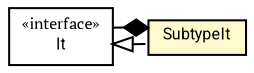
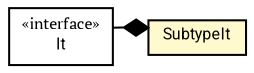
  digraph {
    nodesep=0.15
    rankdir=LR
    ranksep=0.25
    fontname="PT Serif"
    node [fontcolor=black fontname="PT Serif" fontsize=8 margin=0 shape=plaintext]
    edge [color=black dir=back fontname="PT Serif" fontsize=7 labelfontname=Roboto labelfontsize=7]
    n1 [height=0 label=<<table title="de.lmu.ifi.dbs.elki.utilities.datastructures.iterator.It" border="0" cellborder="1" cellspacing="0" cellpadding="2" href="It.html" target="_parent"> 		<tr><td><table border="0" cellspacing="0" cellpadding="1"> 		<tr><td align="center" balign="center"> &#171;interface&#187; </td></tr> 		<tr><td align="center" balign="center"> <font face="Roboto">It</font> </td></tr> 		</table></td></tr> 		</table>> width=0]
    n2 [height=0 label=<<table title="de.lmu.ifi.dbs.elki.utilities.datastructures.iterator.SubtypeIt" border="0" cellborder="1" cellspacing="0" cellpadding="2" bgcolor="lemonChiffon" href="SubtypeIt.html" target="_parent"> 		<tr><td><table border="0" cellspacing="0" cellpadding="1"> 		<tr><td align="center" balign="center"> <font face="Roboto">SubtypeIt</font> </td></tr> 		</table></td></tr> 		</table>> width=0]
-   n1 -> n2 [arrowtail=empty style=dashed weight=9]
    n2 -> n1 [arrowhead=none arrowtail=diamond weight=6]
  }
